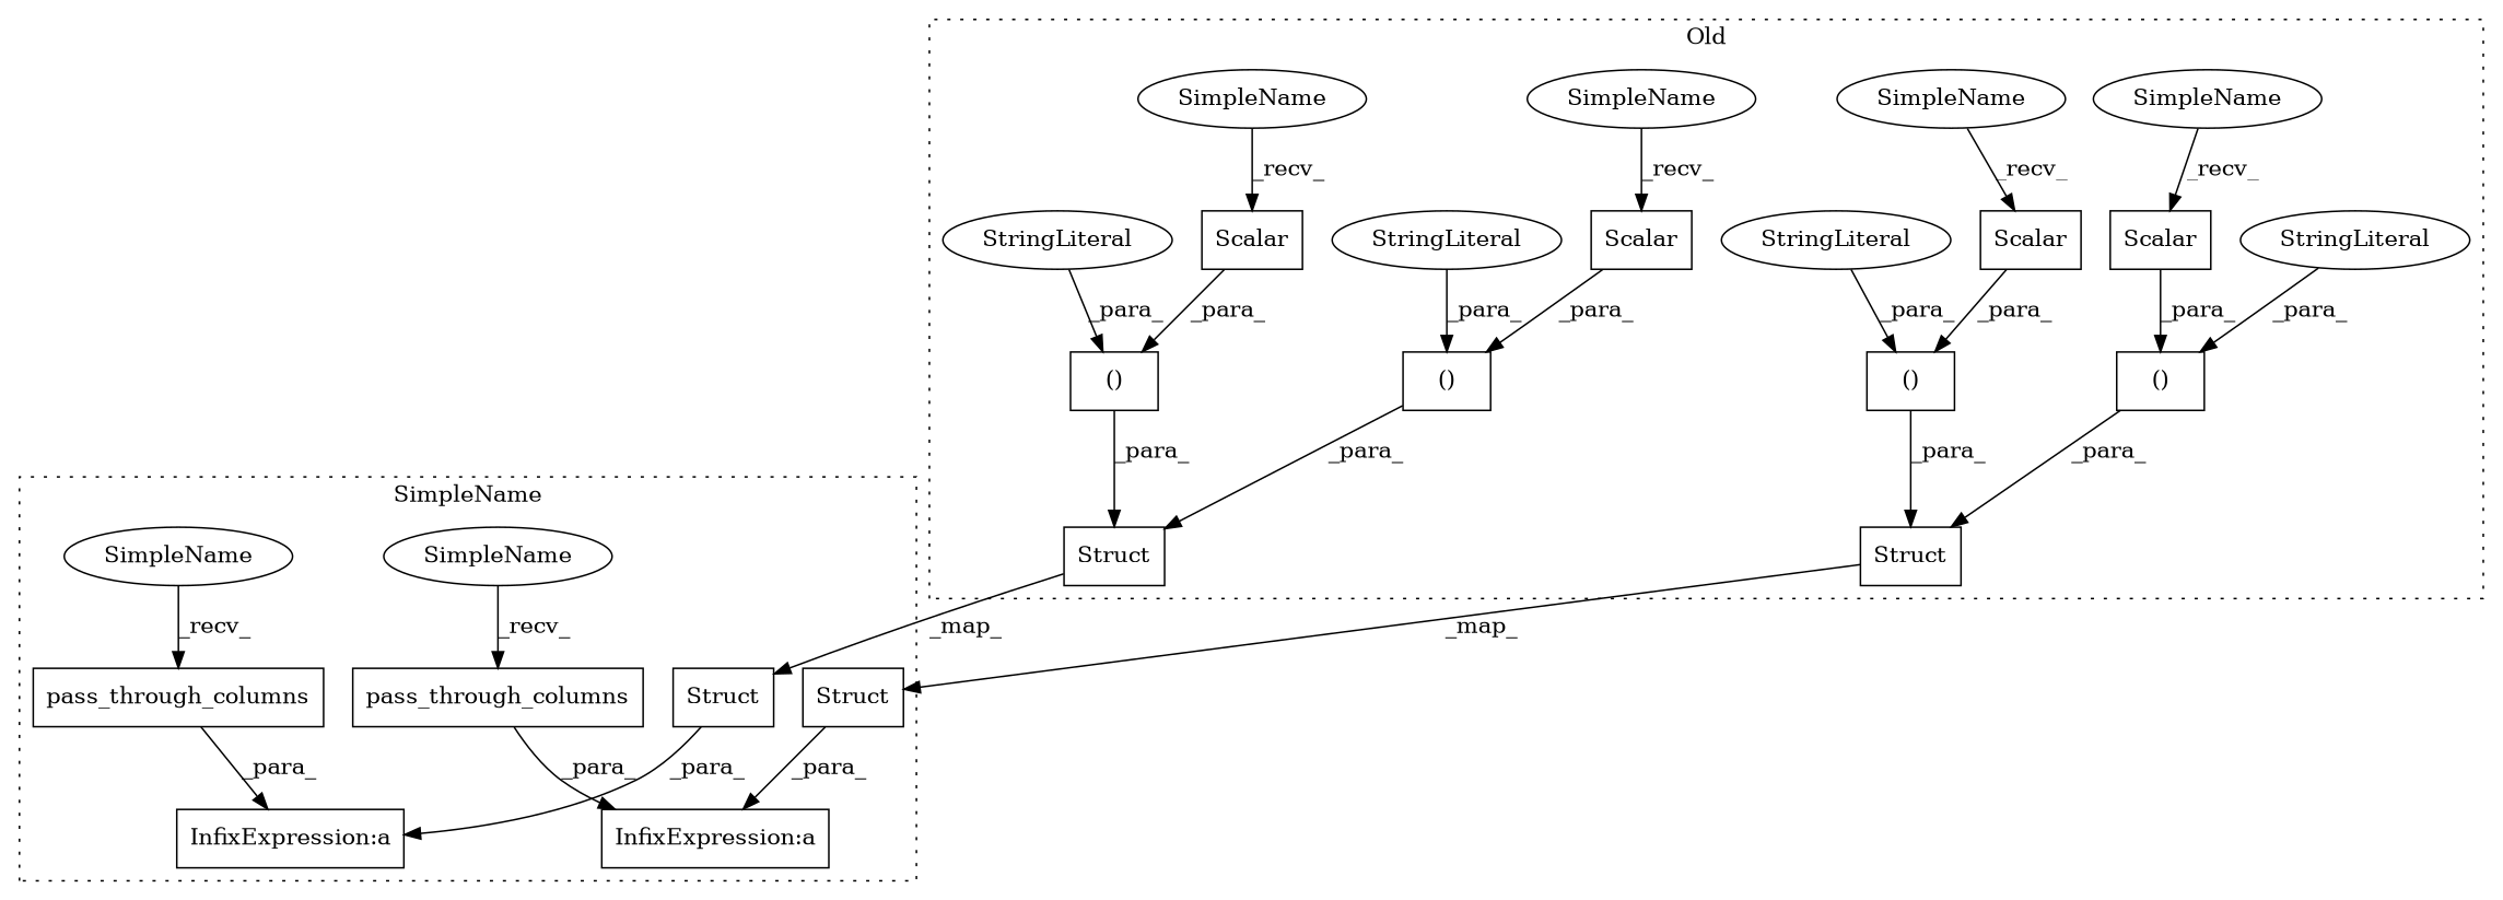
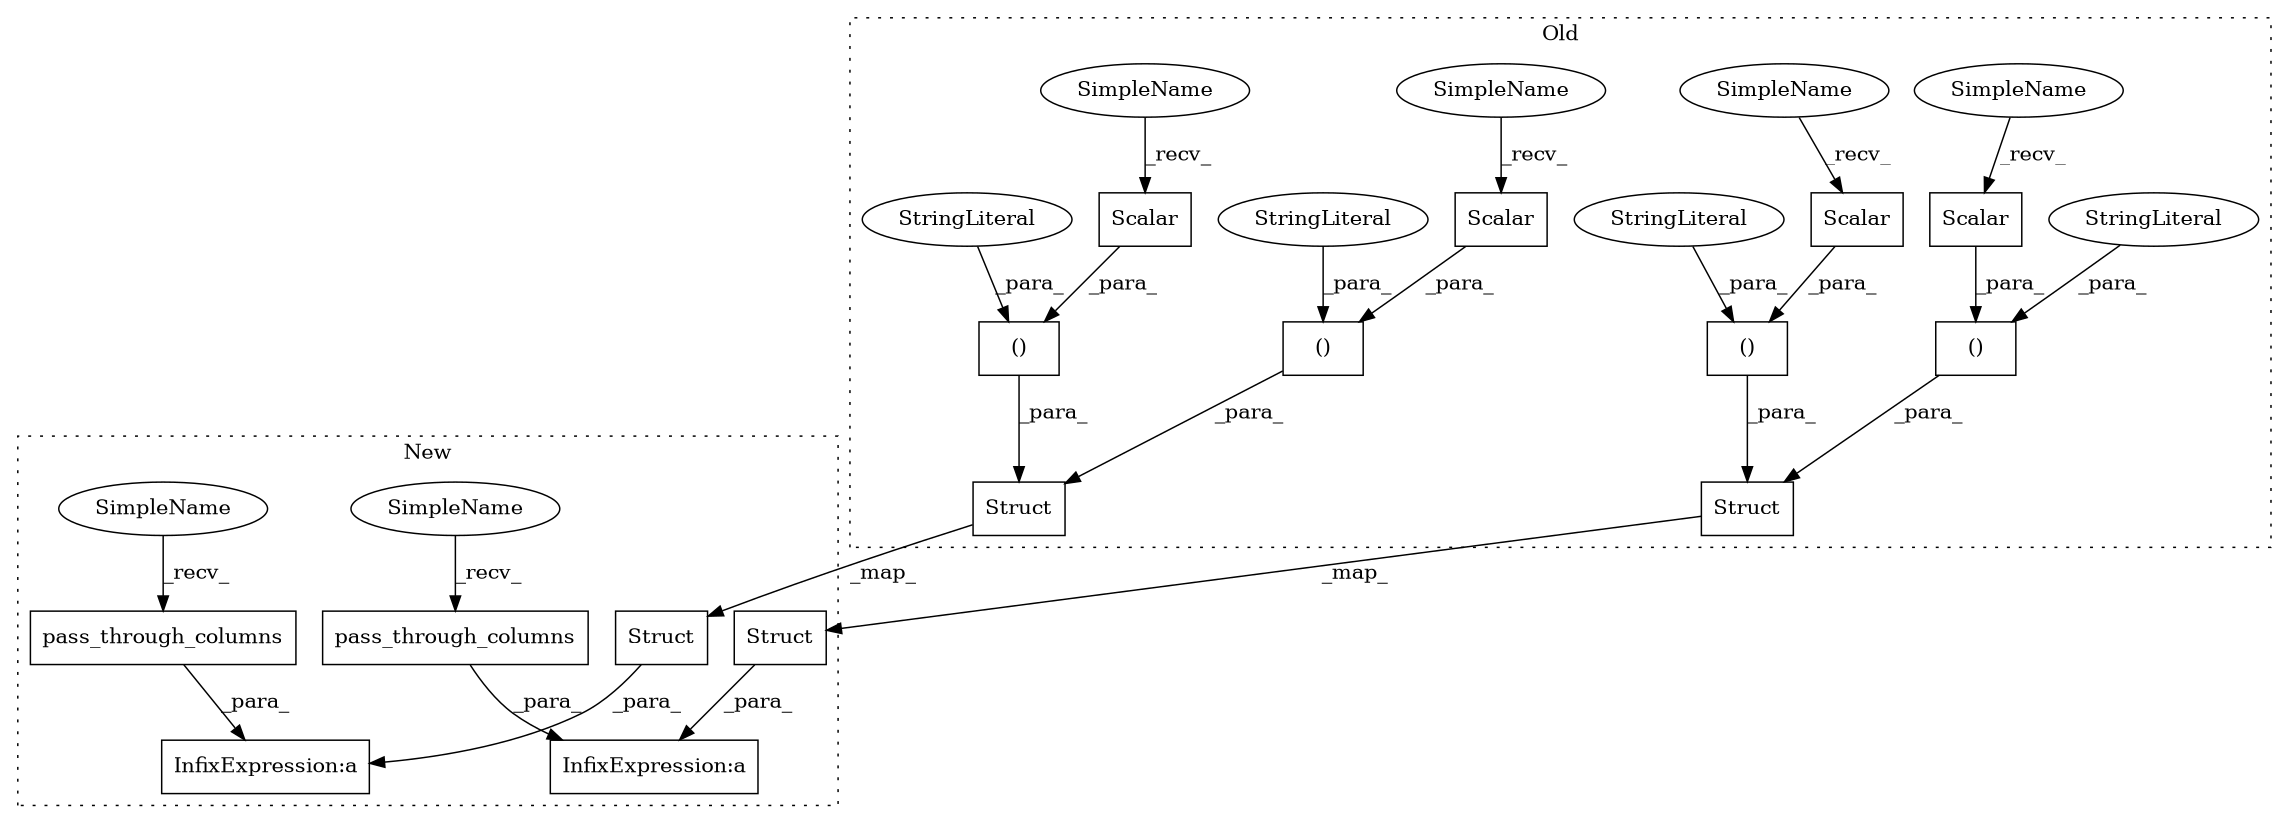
  digraph {
    node [a=32 l=8 s=56423 shape=box]
    n1 [label=Scalar s=56781]
    n2 [label=Scalar s=56457]
    n3 [a=106 l=42 label="()"]
    n4 [l="12,2" label=Struct s="56827,57357"]
    n5 [a=106 l=39 label="()" s=57086]
    n6 [l="12,2" label=Struct s="56225,56789"]
    n7 [a=106 l=39 label="()" s=56750]
    n8 [a=45 l=14 label=StringLiteral shape=ellipse]
    n9 [a=106 l=42 label="()" s=57037]
    n10 [label=Scalar s=57071]
    n11 [a=45 l=14 label=StringLiteral s=57037 shape=ellipse]
    n12 [a=45 l=11 label=StringLiteral s=56750 shape=ellipse]
    n13 [a=45 l=11 label=StringLiteral s=57086 shape=ellipse]
    n14 [label=Scalar s=57117]
    n15 [a=42 l=6 label=SimpleName s=56774 shape=ellipse]
    n16 [a=42 l=6 label=SimpleName s=56450 shape=ellipse]
    n17 [a=42 l=6 label=SimpleName s=57064 shape=ellipse]
    n18 [a=42 l=6 label=SimpleName s=57110 shape=ellipse]
    n19 [l=22 label=pass_through_columns s=56354]
    n20 [l=22 label=pass_through_columns s=55849]
    n21 [a=27 l=3 label="InfixExpression:a" s=55841]
    n22 [a=27 l=3 label="InfixExpression:a" s=56346]
    n23 [l="12,2" label=Struct s="55909,56344"]
    n24 [l="12,2" label=Struct s="55370,55839"]
    n25 [a=42 l=4 label=SimpleName s=55844 shape=ellipse]
    n26 [a=42 l=4 label=SimpleName s=56349 shape=ellipse]
    subgraph cluster_1 {
      label=Old
      style=dotted
      n1
      n2
      n3
      n4
      n5
      n6
      n7
      n8
      n9
      n10
      n11
      n12
      n13
      n14
      n15
      n16
      n17
      n18
    }
    subgraph cluster_2 {
-     label=SimpleName
+     label=New
      style=dotted
      n19
      n20
      n21
      n22
      n23
      n24
      n25
      n26
    }
    n1 -> n7 [label=_para_]
    n2 -> n3 [label=_para_]
    n3 -> n6 [label=_para_]
    n4 -> n23 [label=_map_]
    n5 -> n4 [label=_para_]
    n6 -> n24 [label=_map_]
    n7 -> n6 [label=_para_]
    n8 -> n3 [label=_para_]
    n9 -> n4 [label=_para_]
    n10 -> n9 [label=_para_]
    n11 -> n9 [label=_para_]
    n12 -> n7 [label=_para_]
    n13 -> n5 [label=_para_]
    n14 -> n5 [label=_para_]
    n15 -> n1 [label=_recv_]
    n16 -> n2 [label=_recv_]
    n17 -> n10 [label=_recv_]
    n18 -> n14 [label=_recv_]
    n19 -> n22 [label=_para_]
    n20 -> n21 [label=_para_]
    n23 -> n22 [label=_para_]
    n24 -> n21 [label=_para_]
    n25 -> n20 [label=_recv_]
    n26 -> n19 [label=_recv_]
  }
